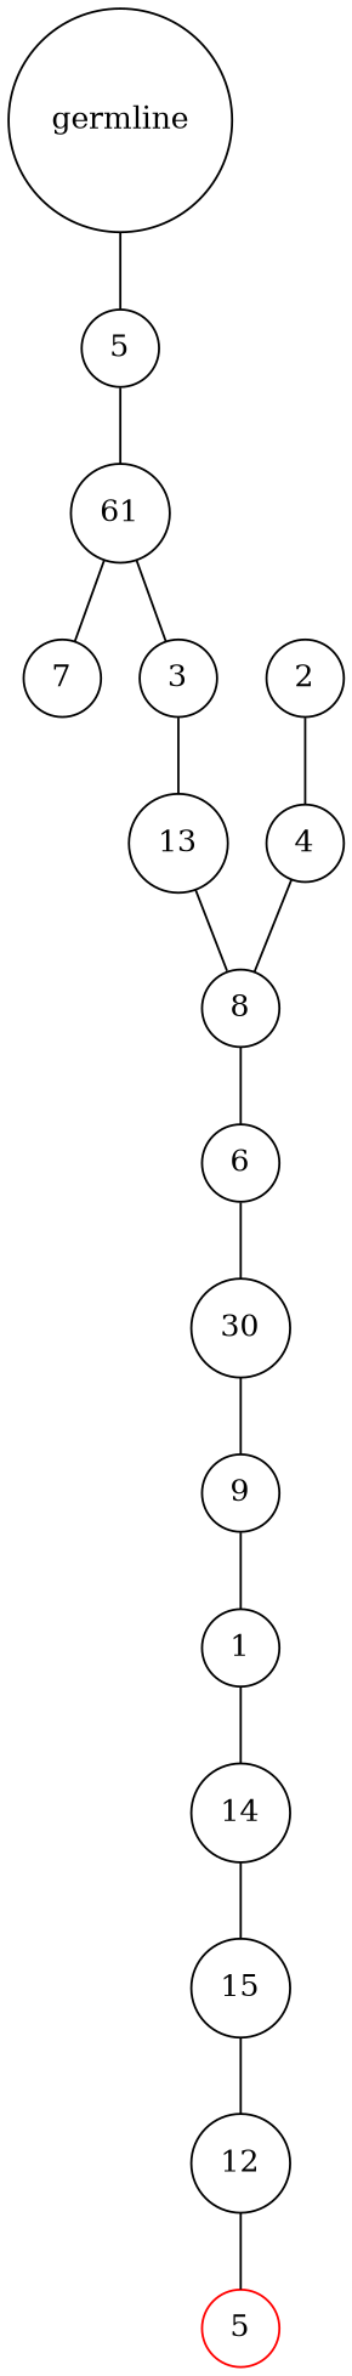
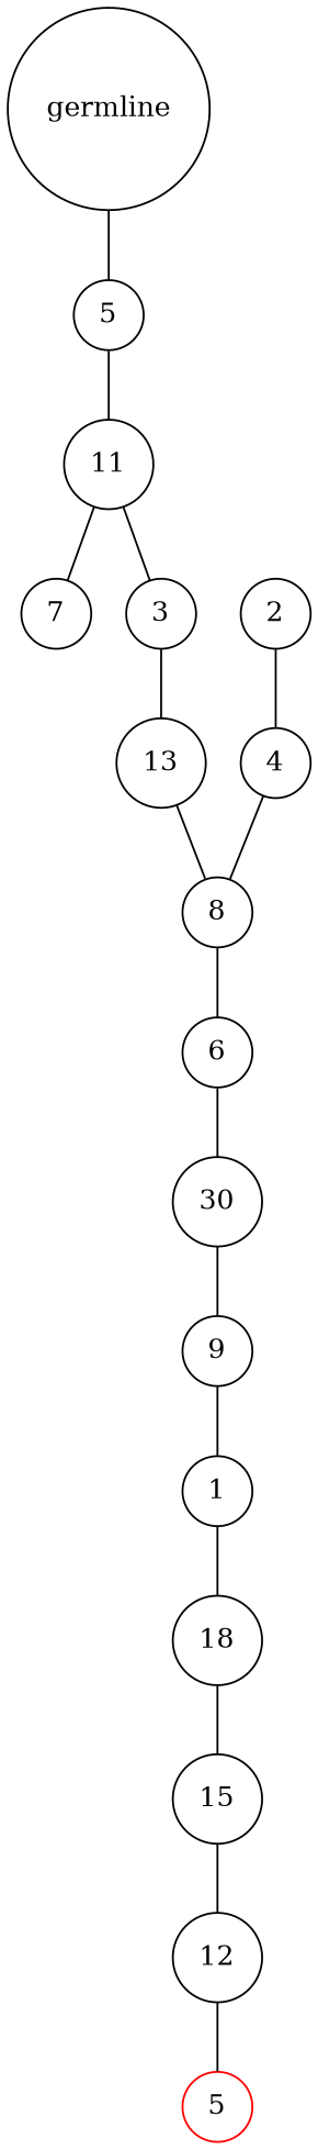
  graph {
    rankdir=UD
    splines=line
    node [shape=circle]
    n1 [label=germline]
    n2 [label=5]
-   n3 [label=61]
+   n3 [label=11]
    n4 [label=7]
    n5 [label=3]
    n6 [label=13]
    n7 [label=8]
    n8 [label=2]
    n9 [label=4]
    n10 [label=6]
    n11 [label=30]
    n12 [label=9]
    n13 [label=1]
-   n14 [label=14]
+   n14 [label=18]
    n15 [label=15]
    n16 [label=12]
    n17 [color=red label=5]
    n1 -- n2
    n2 -- n3
    n3 -- n4
    n3 -- n5
    n5 -- n6
    n6 -- n7
    n7 -- n10
    n8 -- n9
    n9 -- n7
    n10 -- n11
    n11 -- n12
    n12 -- n13
    n13 -- n14
    n14 -- n15
    n15 -- n16
    n16 -- n17
  }
